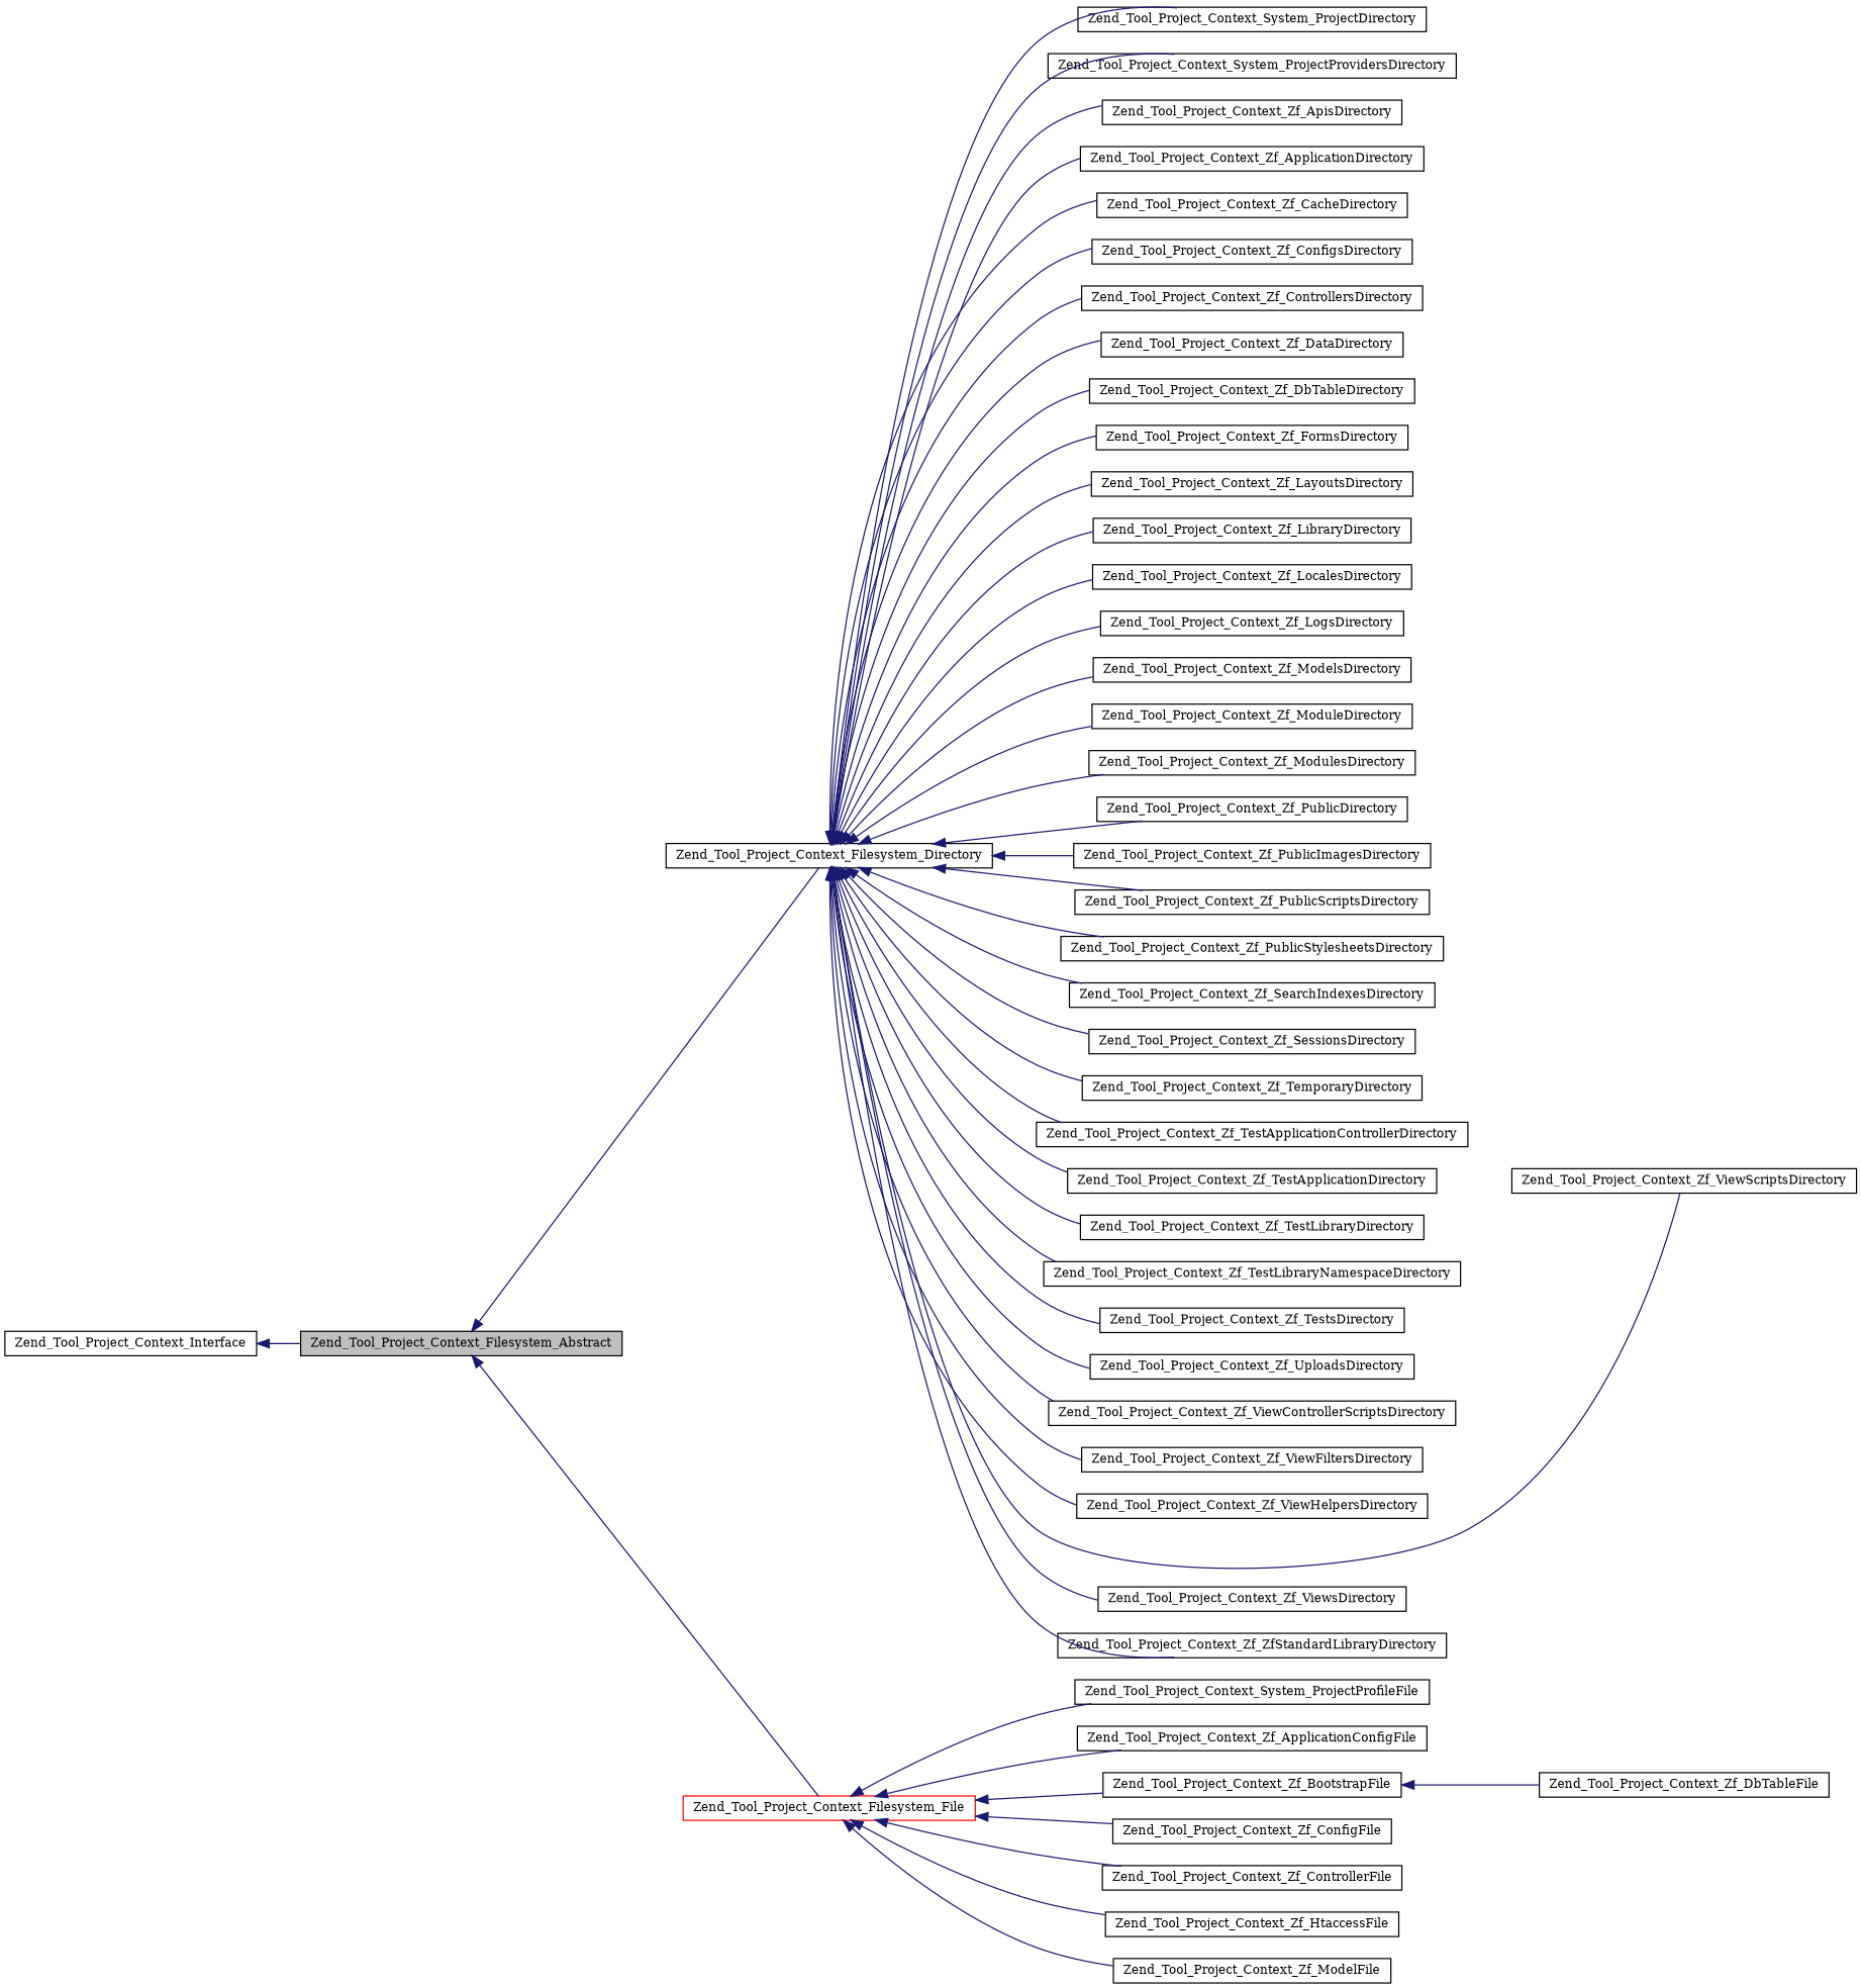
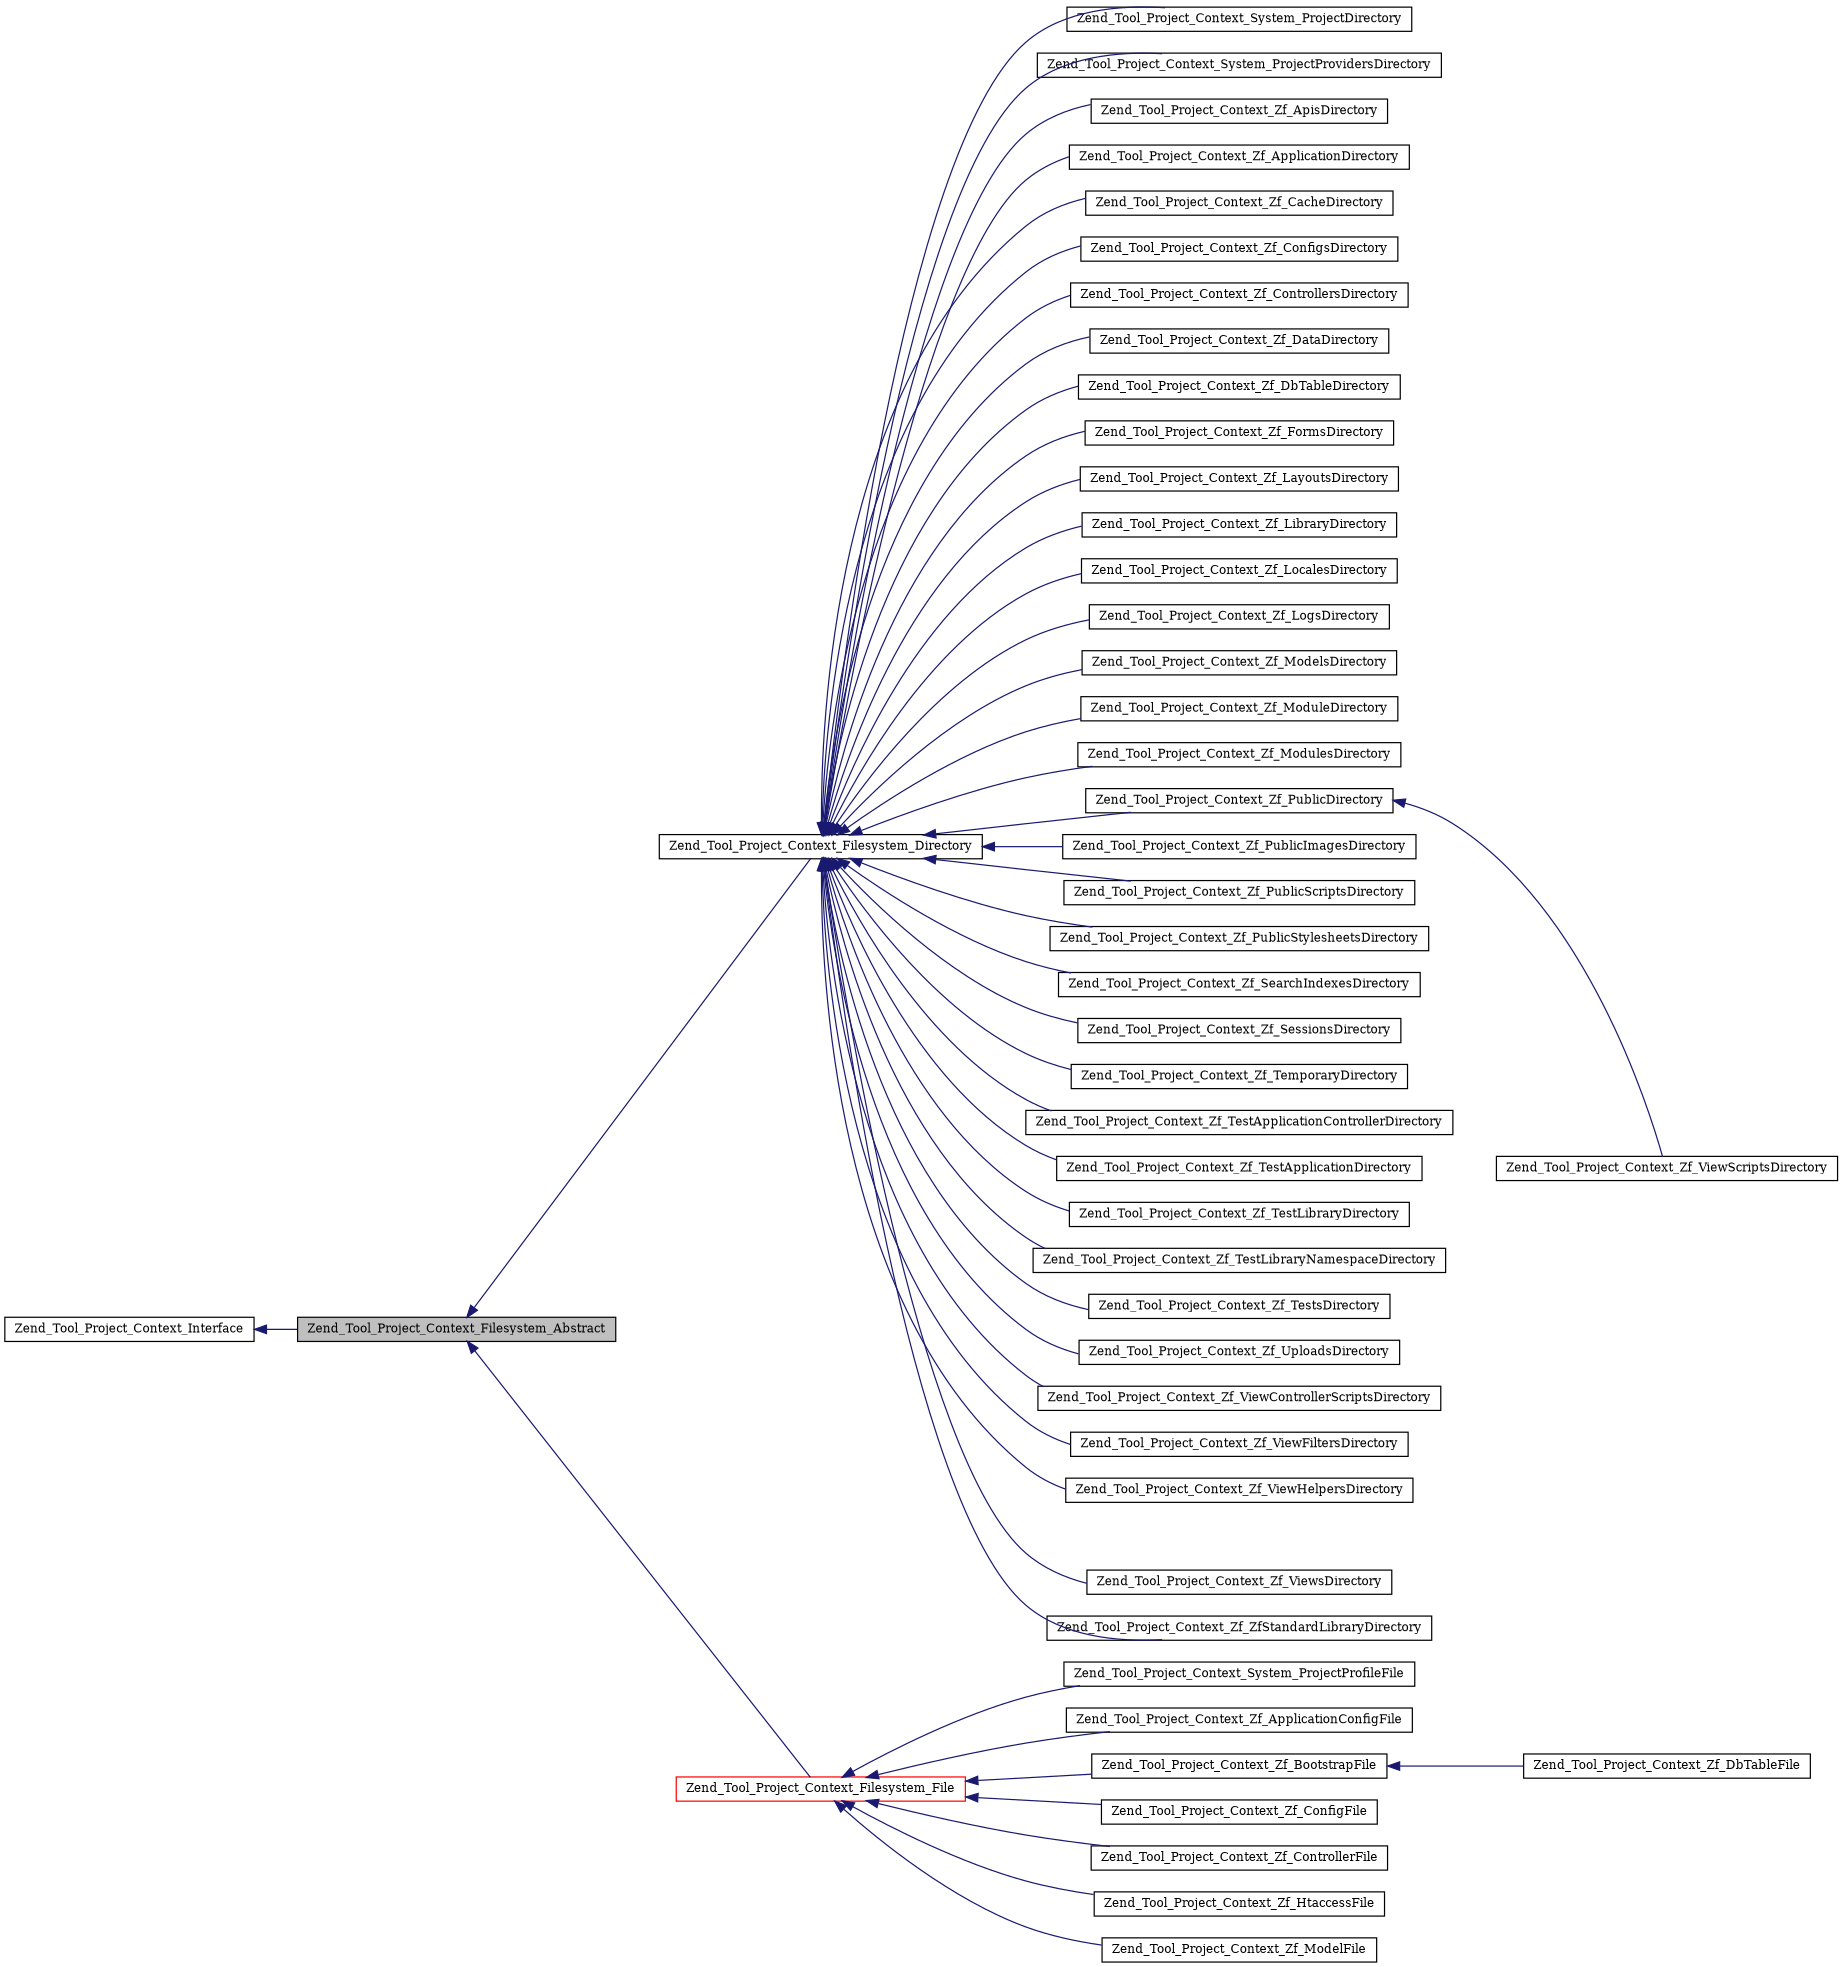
  digraph {
    fontname="DejaVu Serif"
    rankdir=LR
    node [color=black fillcolor=white fontname="DejaVu Serif" fontsize=10 shape=record style=filled]
    edge [color=midnightblue dir=back fontname="DejaVu Serif" fontsize=10 labelfontname=Helvetica labelfontsize=10 style=solid]
    n1 [fillcolor=grey75 fontcolor=black height=0.2 label=Zend_Tool_Project_Context_Filesystem_Abstract width=0.4]
    n2 [height=0.2 label=Zend_Tool_Project_Context_Filesystem_Directory width=0.4]
    n3 [color=red height=0.2 label=Zend_Tool_Project_Context_Filesystem_File width=0.4]
    n4 [height=0.2 label=Zend_Tool_Project_Context_System_ProjectDirectory width=0.4]
    n5 [height=0.2 label=Zend_Tool_Project_Context_System_ProjectProvidersDirectory width=0.4]
    n6 [height=0.2 label=Zend_Tool_Project_Context_Zf_ApisDirectory width=0.4]
    n7 [height=0.2 label=Zend_Tool_Project_Context_Zf_ApplicationDirectory width=0.4]
    n8 [height=0.2 label=Zend_Tool_Project_Context_Zf_CacheDirectory width=0.4]
    n9 [height=0.2 label=Zend_Tool_Project_Context_Zf_ConfigsDirectory width=0.4]
    n10 [height=0.2 label=Zend_Tool_Project_Context_Zf_ControllersDirectory width=0.4]
    n11 [height=0.2 label=Zend_Tool_Project_Context_Zf_DataDirectory width=0.4]
    n12 [height=0.2 label=Zend_Tool_Project_Context_Zf_DbTableDirectory width=0.4]
    n13 [height=0.2 label=Zend_Tool_Project_Context_Zf_FormsDirectory width=0.4]
    n14 [height=0.2 label=Zend_Tool_Project_Context_Zf_LayoutsDirectory width=0.4]
    n15 [height=0.2 label=Zend_Tool_Project_Context_Zf_LibraryDirectory width=0.4]
    n16 [height=0.2 label=Zend_Tool_Project_Context_Zf_LocalesDirectory width=0.4]
    n17 [height=0.2 label=Zend_Tool_Project_Context_Zf_LogsDirectory width=0.4]
    n18 [height=0.2 label=Zend_Tool_Project_Context_Zf_ModelsDirectory width=0.4]
    n19 [height=0.2 label=Zend_Tool_Project_Context_Zf_ModuleDirectory width=0.4]
    n20 [height=0.2 label=Zend_Tool_Project_Context_Zf_ModulesDirectory width=0.4]
    n21 [height=0.2 label=Zend_Tool_Project_Context_Zf_PublicDirectory width=0.4]
    n22 [height=0.2 label=Zend_Tool_Project_Context_Zf_PublicImagesDirectory width=0.4]
    n23 [height=0.2 label=Zend_Tool_Project_Context_Zf_PublicScriptsDirectory width=0.4]
    n24 [height=0.2 label=Zend_Tool_Project_Context_Zf_PublicStylesheetsDirectory width=0.4]
    n25 [height=0.2 label=Zend_Tool_Project_Context_Zf_SearchIndexesDirectory width=0.4]
    n26 [height=0.2 label=Zend_Tool_Project_Context_Zf_SessionsDirectory width=0.4]
    n27 [height=0.2 label=Zend_Tool_Project_Context_Zf_TemporaryDirectory width=0.4]
    n28 [height=0.2 label=Zend_Tool_Project_Context_Zf_TestApplicationControllerDirectory width=0.4]
    n29 [height=0.2 label=Zend_Tool_Project_Context_Zf_TestApplicationDirectory width=0.4]
    n30 [height=0.2 label=Zend_Tool_Project_Context_Zf_TestLibraryDirectory width=0.4]
    n31 [height=0.2 label=Zend_Tool_Project_Context_Zf_TestLibraryNamespaceDirectory width=0.4]
    n32 [height=0.2 label=Zend_Tool_Project_Context_Zf_TestsDirectory width=0.4]
    n33 [height=0.2 label=Zend_Tool_Project_Context_Zf_UploadsDirectory width=0.4]
    n34 [height=0.2 label=Zend_Tool_Project_Context_Zf_ViewControllerScriptsDirectory width=0.4]
    n35 [height=0.2 label=Zend_Tool_Project_Context_Zf_ViewFiltersDirectory width=0.4]
    n36 [height=0.2 label=Zend_Tool_Project_Context_Zf_ViewHelpersDirectory width=0.4]
    n37 [height=0.2 label=Zend_Tool_Project_Context_Zf_ViewScriptsDirectory width=0.4]
    n38 [height=0.2 label=Zend_Tool_Project_Context_Zf_ViewsDirectory width=0.4]
    n39 [height=0.2 label=Zend_Tool_Project_Context_Zf_ZfStandardLibraryDirectory width=0.4]
    n40 [height=0.2 label=Zend_Tool_Project_Context_System_ProjectProfileFile width=0.4]
    n41 [height=0.2 label=Zend_Tool_Project_Context_Zf_ApplicationConfigFile width=0.4]
    n42 [height=0.2 label=Zend_Tool_Project_Context_Zf_BootstrapFile width=0.4]
    n43 [height=0.2 label=Zend_Tool_Project_Context_Zf_ConfigFile width=0.4]
    n44 [height=0.2 label=Zend_Tool_Project_Context_Zf_ControllerFile width=0.4]
    n45 [height=0.2 label=Zend_Tool_Project_Context_Zf_HtaccessFile width=0.4]
    n46 [height=0.2 label=Zend_Tool_Project_Context_Zf_ModelFile width=0.4]
    n47 [height=0.2 label=Zend_Tool_Project_Context_Interface width=0.4]
    n48 [height=0.2 label=Zend_Tool_Project_Context_Zf_DbTableFile width=0.4]
    n1 -> n2
    n1 -> n3
    n2 -> n4
    n2 -> n5
    n2 -> n6
    n2 -> n7
    n2 -> n8
    n2 -> n9
    n2 -> n10
    n2 -> n11
    n2 -> n12
    n2 -> n13
    n2 -> n14
    n2 -> n15
    n2 -> n16
    n2 -> n17
    n2 -> n18
    n2 -> n19
    n2 -> n20
    n2 -> n21
    n2 -> n22
    n2 -> n23
    n2 -> n24
    n2 -> n25
    n2 -> n26
    n2 -> n27
    n2 -> n28
    n2 -> n29
    n2 -> n30
    n2 -> n31
    n2 -> n32
    n2 -> n33
    n2 -> n34
    n2 -> n35
    n2 -> n36
-   n2 -> n37
+   n21 -> n37
    n2 -> n38
    n2 -> n39
    n3 -> n40
    n3 -> n41
    n3 -> n42
    n3 -> n43
    n3 -> n44
    n3 -> n45
    n3 -> n46
    n42 -> n48
    n47 -> n1
  }
